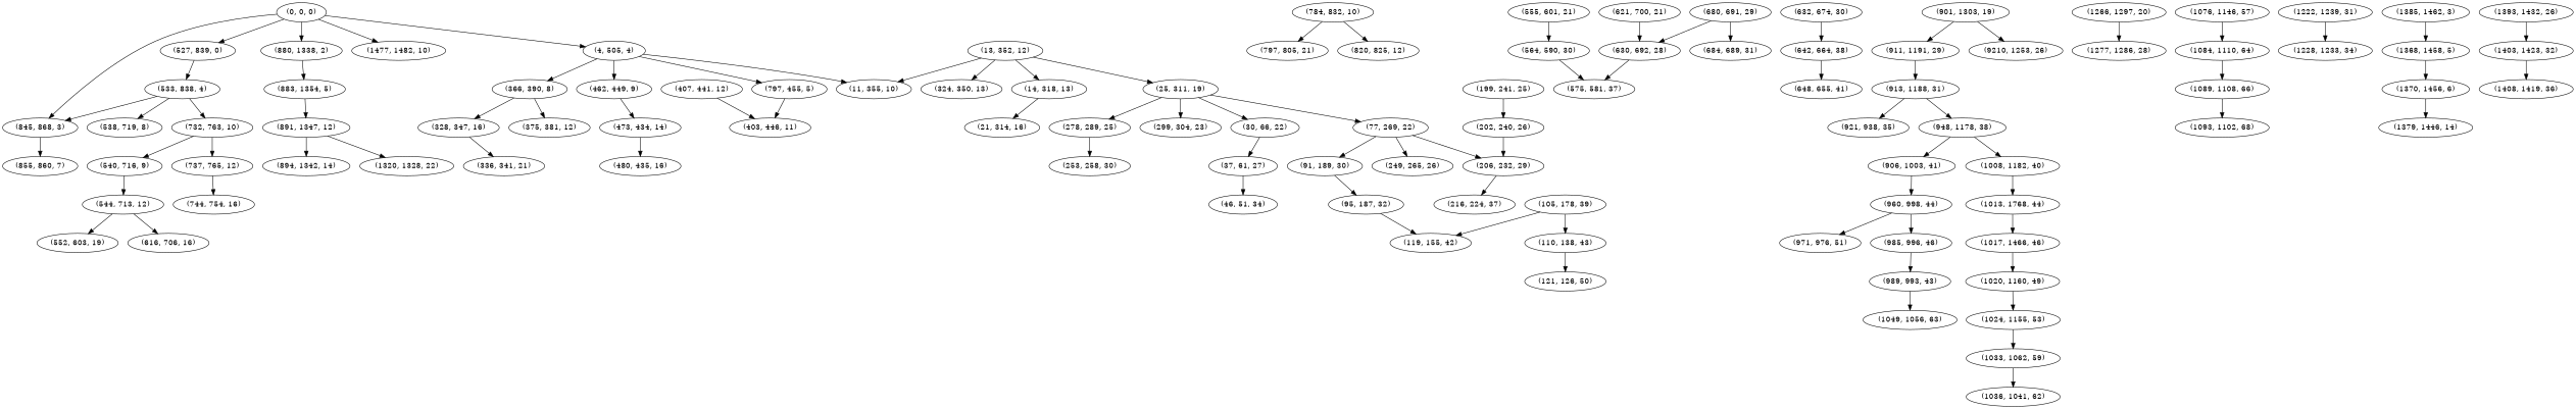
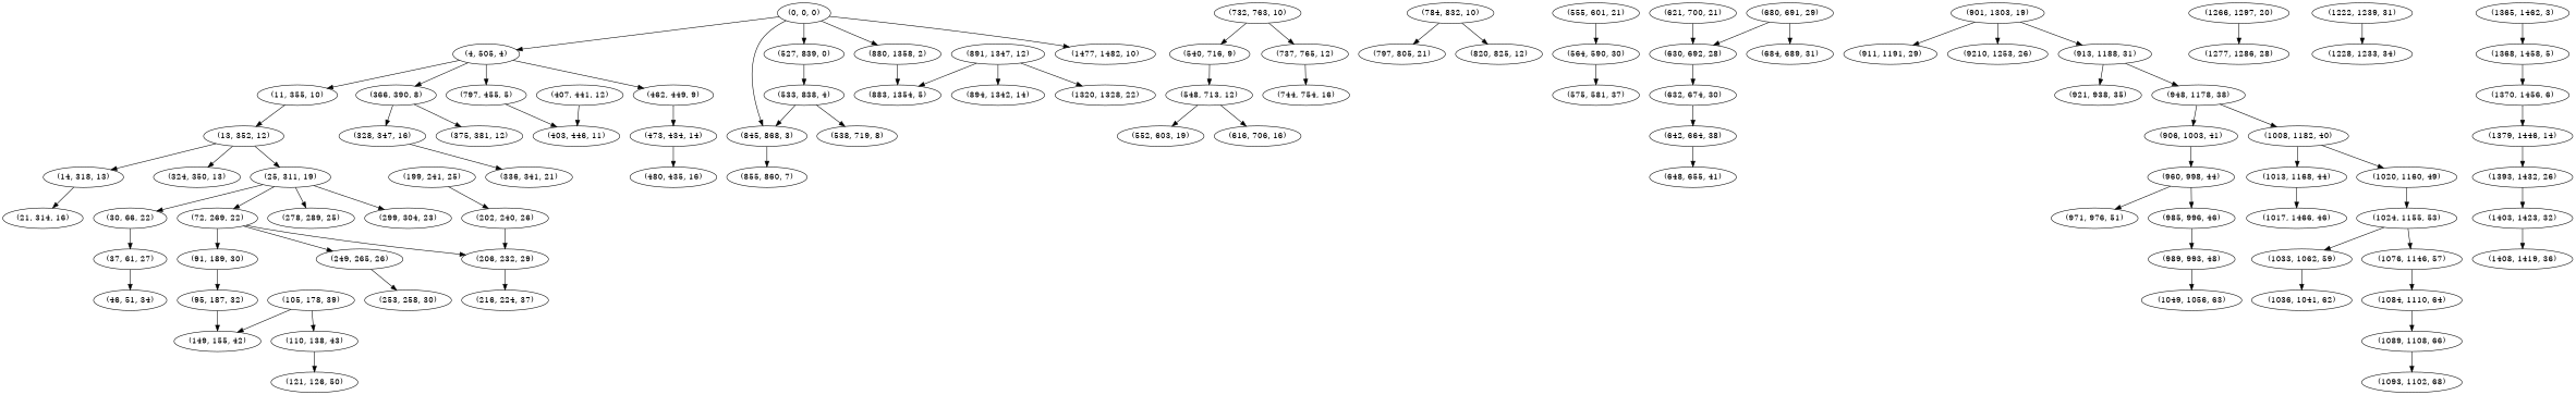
  digraph {
    "(0, 0, 0)"
    "(4, 505, 4)"
    n3 [label="(527, 839, 0)"]
    "(845, 868, 3)"
-   "(880, 1358, 2)" [label="(880, 1338, 2)"]
+   "(880, 1358, 2)"
    "(1477, 1482, 10)"
    "(11, 355, 10)"
    "(366, 390, 8)"
    n9 [label="(797, 455, 5)"]
    n10 [label="(462, 449, 9)"]
    "(533, 838, 4)"
    "(855, 860, 7)"
    "(883, 1354, 5)"
    "(13, 352, 12)"
    "(328, 347, 16)"
    n16 [label="(375, 381, 12)"]
    "(403, 446, 11)"
    n18 [label="(473, 434, 14)"]
    "(14, 318, 13)"
    "(324, 350, 13)"
    "(25, 311, 19)"
    "(21, 314, 16)"
    "(30, 66, 22)"
-   "(77, 269, 22)"
+   "(77, 269, 22)" [label="(72, 269, 22)"]
    "(278, 289, 25)"
    "(299, 304, 23)"
    "(37, 61, 27)"
    "(91, 189, 30)"
    "(249, 265, 26)"
    "(206, 232, 29)"
    "(46, 51, 34)"
    "(95, 187, 32)"
    "(199, 241, 25)"
    "(202, 240, 26)"
    "(253, 258, 30)"
-   "(149, 155, 42)" [label="(119, 155, 42)"]
+   "(149, 155, 42)"
    "(105, 178, 39)"
    "(110, 138, 43)"
    "(121, 126, 50)"
    "(216, 224, 37)"
    "(336, 341, 21)"
    "(407, 441, 12)"
    n43 [label="(480, 435, 16)"]
    "(538, 719, 8)"
    "(732, 763, 10)"
    "(540, 716, 9)"
    n47 [label="(737, 765, 12)"]
    "(784, 832, 10)"
    "(797, 805, 21)"
    "(820, 825, 12)"
-   "(544, 713, 12)"
+   "(544, 713, 12)" [label="(548, 713, 12)"]
    "(552, 603, 19)"
    "(616, 706, 16)"
    "(555, 601, 21)"
    "(564, 590, 30)"
    "(575, 581, 37)"
    "(621, 700, 21)"
    "(630, 692, 28)"
    "(632, 674, 30)"
    "(642, 664, 38)"
    "(680, 691, 29)"
    "(684, 689, 31)"
    "(648, 655, 41)"
    "(744, 754, 16)"
    "(891, 1347, 12)"
    "(894, 1342, 14)"
    "(1320, 1328, 22)"
    "(901, 1303, 19)"
    "(911, 1191, 29)"
    n70 [label="(9210, 1253, 26)"]
    "(913, 1188, 31)"
    "(1266, 1297, 20)"
    "(1277, 1286, 28)"
    n74 [label="(921, 938, 35)"]
    "(948, 1178, 38)"
    n76 [label="(906, 1003, 41)"]
    n77 [label="(1008, 1182, 40)"]
    "(960, 998, 44)"
-   "(1013, 1168, 44)" [label="(1013, 1768, 44)"]
+   "(1013, 1168, 44)"
    "(971, 976, 51)"
    "(985, 996, 46)"
-   "(989, 993, 48)" [label="(989, 993, 43)"]
+   "(989, 993, 48)"
    "(1049, 1056, 63)"
    n84 [label="(1017, 1466, 46)"]
    "(1020, 1160, 49)"
    "(1024, 1155, 53)"
    "(1033, 1062, 59)"
    n88 [label="(1076, 1146, 57)"]
    "(1036, 1041, 62)"
    "(1084, 1110, 64)"
    n91 [label="(1089, 1108, 66)"]
    "(1093, 1102, 68)"
    "(1222, 1239, 31)"
    "(1228, 1233, 34)"
-   "(1365, 1462, 3)" [label="(1385, 1462, 3)"]
+   "(1365, 1462, 3)"
    "(1368, 1458, 5)"
    "(1370, 1456, 6)"
    "(1379, 1446, 14)"
    "(1393, 1432, 26)"
    "(1403, 1423, 32)"
    "(1408, 1419, 36)"
    "(0, 0, 0)" -> "(4, 505, 4)"
    "(0, 0, 0)" -> n3
    "(0, 0, 0)" -> "(845, 868, 3)"
    "(0, 0, 0)" -> "(880, 1358, 2)"
    "(0, 0, 0)" -> "(1477, 1482, 10)"
    "(4, 505, 4)" -> "(11, 355, 10)"
    "(4, 505, 4)" -> "(366, 390, 8)"
    "(4, 505, 4)" -> n9
    "(4, 505, 4)" -> n10
    n3 -> "(533, 838, 4)"
    "(845, 868, 3)" -> "(855, 860, 7)"
    "(880, 1358, 2)" -> "(883, 1354, 5)"
-   "(13, 352, 12)" -> "(11, 355, 10)"
+   "(11, 355, 10)" -> "(13, 352, 12)"
    "(366, 390, 8)" -> "(328, 347, 16)"
    "(366, 390, 8)" -> n16
    n9 -> "(403, 446, 11)"
    n10 -> n18
    "(533, 838, 4)" -> "(845, 868, 3)"
    "(533, 838, 4)" -> "(538, 719, 8)"
-   "(533, 838, 4)" -> "(732, 763, 10)"
-   "(883, 1354, 5)" -> "(891, 1347, 12)"
+   "(891, 1347, 12)" -> "(883, 1354, 5)"
    "(13, 352, 12)" -> "(14, 318, 13)"
    "(13, 352, 12)" -> "(324, 350, 13)"
    "(13, 352, 12)" -> "(25, 311, 19)"
    "(328, 347, 16)" -> "(336, 341, 21)"
    n18 -> n43
    "(14, 318, 13)" -> "(21, 314, 16)"
    "(25, 311, 19)" -> "(30, 66, 22)"
    "(25, 311, 19)" -> "(77, 269, 22)"
    "(25, 311, 19)" -> "(278, 289, 25)"
    "(25, 311, 19)" -> "(299, 304, 23)"
    "(30, 66, 22)" -> "(37, 61, 27)"
    "(77, 269, 22)" -> "(91, 189, 30)"
    "(77, 269, 22)" -> "(249, 265, 26)"
    "(77, 269, 22)" -> "(206, 232, 29)"
    "(37, 61, 27)" -> "(46, 51, 34)"
    "(91, 189, 30)" -> "(95, 187, 32)"
-   "(278, 289, 25)" -> "(253, 258, 30)"
+   "(249, 265, 26)" -> "(253, 258, 30)"
    "(206, 232, 29)" -> "(216, 224, 37)"
    "(95, 187, 32)" -> "(149, 155, 42)"
    "(199, 241, 25)" -> "(202, 240, 26)"
    "(202, 240, 26)" -> "(206, 232, 29)"
    "(105, 178, 39)" -> "(149, 155, 42)"
    "(105, 178, 39)" -> "(110, 138, 43)"
    "(110, 138, 43)" -> "(121, 126, 50)"
    "(407, 441, 12)" -> "(403, 446, 11)"
    "(732, 763, 10)" -> "(540, 716, 9)"
    "(732, 763, 10)" -> n47
    "(540, 716, 9)" -> "(544, 713, 12)"
    n47 -> "(744, 754, 16)"
    "(784, 832, 10)" -> "(797, 805, 21)"
    "(784, 832, 10)" -> "(820, 825, 12)"
    "(544, 713, 12)" -> "(552, 603, 19)"
    "(544, 713, 12)" -> "(616, 706, 16)"
    "(555, 601, 21)" -> "(564, 590, 30)"
    "(564, 590, 30)" -> "(575, 581, 37)"
    "(621, 700, 21)" -> "(630, 692, 28)"
-   "(630, 692, 28)" -> "(575, 581, 37)"
+   "(630, 692, 28)" -> "(632, 674, 30)"
    "(632, 674, 30)" -> "(642, 664, 38)"
    "(642, 664, 38)" -> "(648, 655, 41)"
    "(680, 691, 29)" -> "(630, 692, 28)"
    "(680, 691, 29)" -> "(684, 689, 31)"
    "(891, 1347, 12)" -> "(894, 1342, 14)"
    "(891, 1347, 12)" -> "(1320, 1328, 22)"
    "(901, 1303, 19)" -> "(911, 1191, 29)"
    "(901, 1303, 19)" -> n70
-   "(911, 1191, 29)" -> "(913, 1188, 31)"
+   "(901, 1303, 19)" -> "(913, 1188, 31)"
    "(913, 1188, 31)" -> n74
    "(913, 1188, 31)" -> "(948, 1178, 38)"
    "(1266, 1297, 20)" -> "(1277, 1286, 28)"
    "(948, 1178, 38)" -> n76
    "(948, 1178, 38)" -> n77
    n76 -> "(960, 998, 44)"
    n77 -> "(1013, 1168, 44)"
    "(960, 998, 44)" -> "(971, 976, 51)"
    "(960, 998, 44)" -> "(985, 996, 46)"
    "(1013, 1168, 44)" -> n84
    "(985, 996, 46)" -> "(989, 993, 48)"
    "(989, 993, 48)" -> "(1049, 1056, 63)"
-   n84 -> "(1020, 1160, 49)"
+   n77 -> "(1020, 1160, 49)"
    "(1020, 1160, 49)" -> "(1024, 1155, 53)"
    "(1024, 1155, 53)" -> "(1033, 1062, 59)"
+   "(1024, 1155, 53)" -> n88
    "(1033, 1062, 59)" -> "(1036, 1041, 62)"
    n88 -> "(1084, 1110, 64)"
    "(1084, 1110, 64)" -> n91
    n91 -> "(1093, 1102, 68)"
    "(1222, 1239, 31)" -> "(1228, 1233, 34)"
    "(1365, 1462, 3)" -> "(1368, 1458, 5)"
    "(1368, 1458, 5)" -> "(1370, 1456, 6)"
    "(1370, 1456, 6)" -> "(1379, 1446, 14)"
+   "(1379, 1446, 14)" -> "(1393, 1432, 26)"
    "(1393, 1432, 26)" -> "(1403, 1423, 32)"
    "(1403, 1423, 32)" -> "(1408, 1419, 36)"
  }
